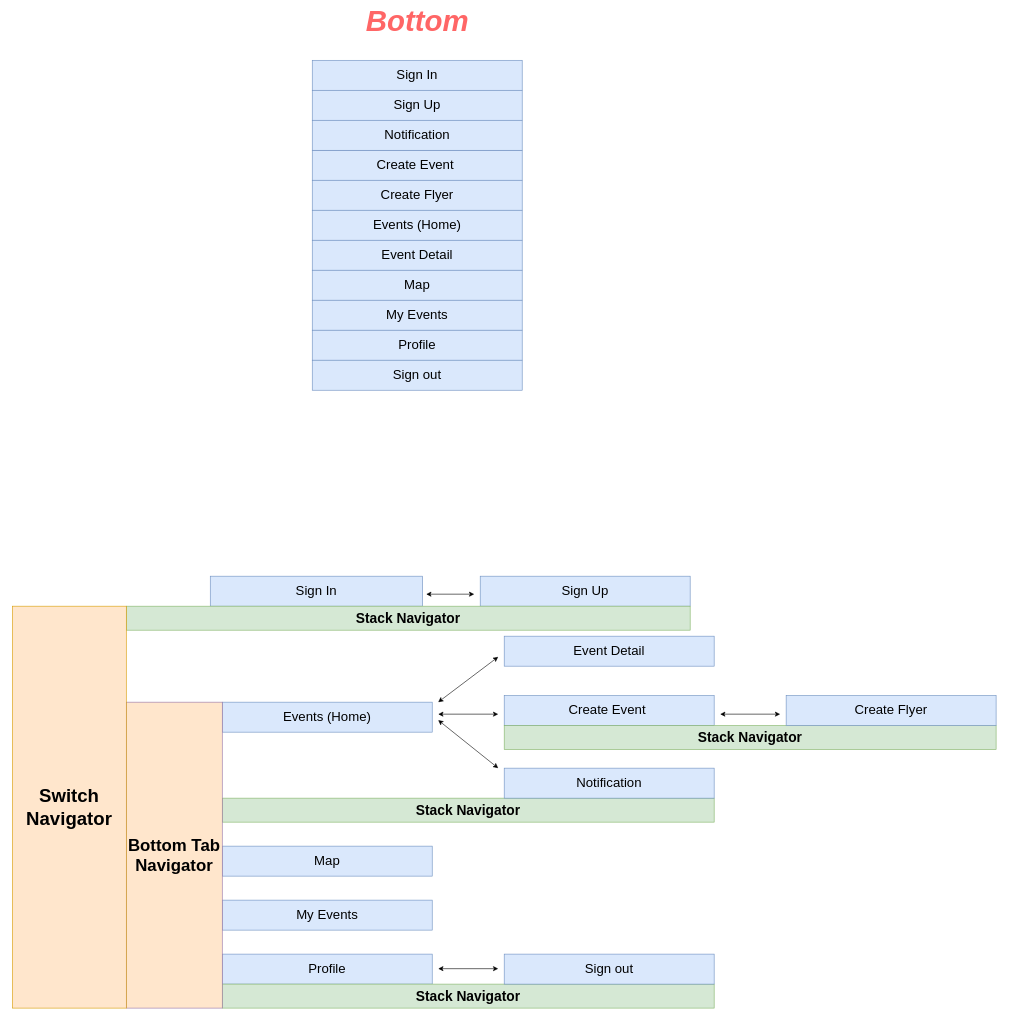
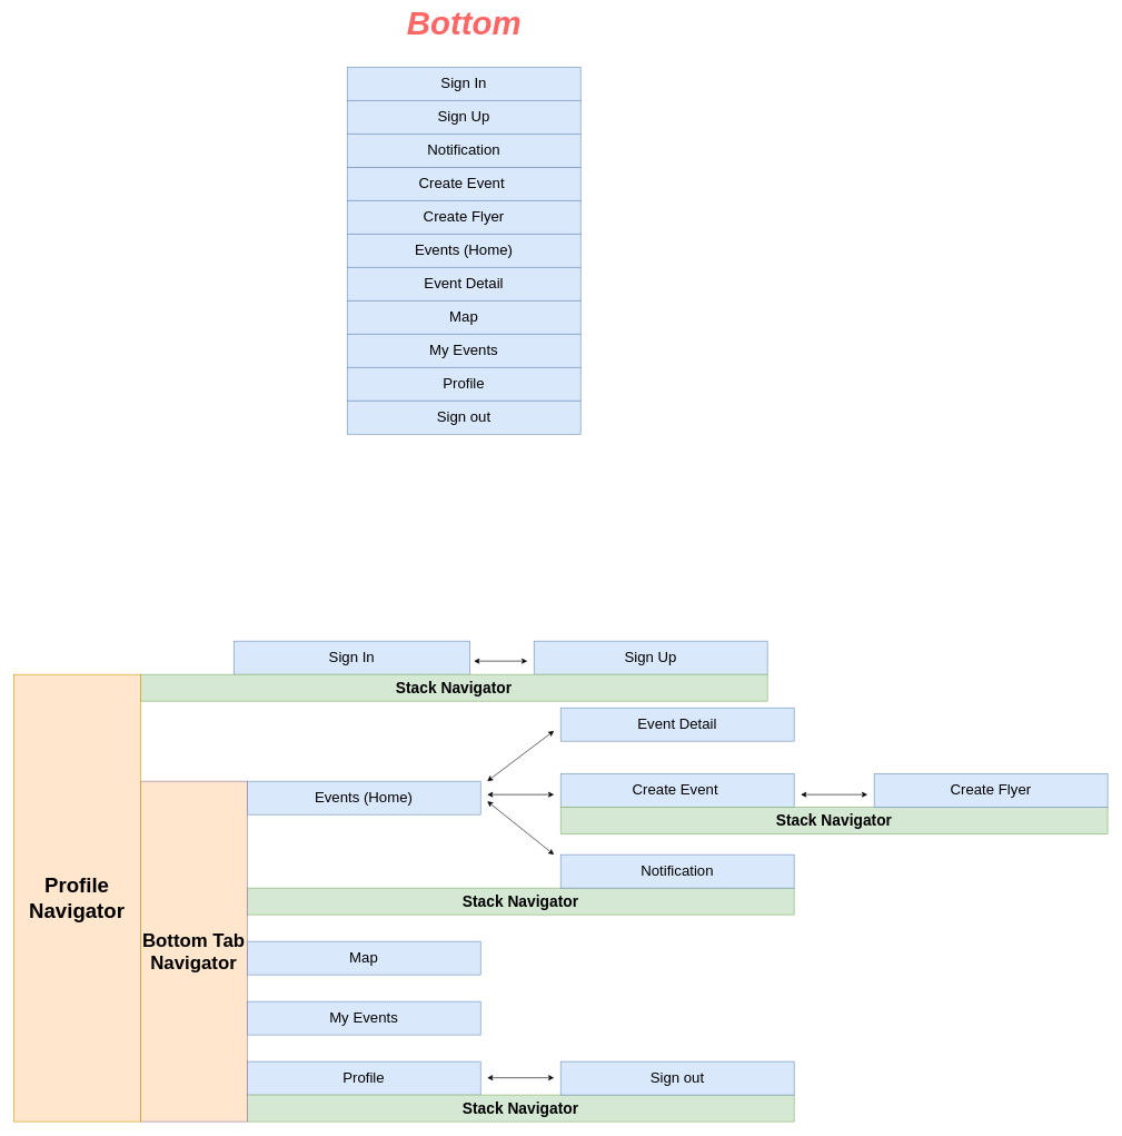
  <mxCell id="0" />
  <mxCell id="1" parent="0" />
  <mxCell id="2" value="&lt;font style=&quot;font-size: 22px&quot;&gt;Sign In&lt;/font&gt;" style="rounded=0;whiteSpace=wrap;html=1;fillColor=#dae8fc;strokeColor=#6c8ebf;" vertex="1" parent="1"><mxGeometry x="520" y="100" width="350" height="50" as="geometry" /></mxCell>
  <mxCell id="3" value="&lt;font size=&quot;1&quot; color=&quot;#ff6666&quot;&gt;&lt;b&gt;&lt;i style=&quot;font-size: 49px&quot;&gt;Bottom&lt;/i&gt;&lt;/b&gt;&lt;/font&gt;" style="text;html=1;align=center;verticalAlign=middle;resizable=0;points=[];autosize=1;" vertex="1" parent="1"><mxGeometry x="590" y="20" width="210" height="30" as="geometry" /></mxCell>
  <mxCell id="4" value="&lt;font style=&quot;font-size: 22px&quot;&gt;Sign Up&lt;/font&gt;" style="rounded=0;whiteSpace=wrap;html=1;fillColor=#dae8fc;strokeColor=#6c8ebf;" vertex="1" parent="1"><mxGeometry x="520" y="150" width="350" height="50" as="geometry" /></mxCell>
  <mxCell id="5" value="&lt;font style=&quot;font-size: 22px&quot;&gt;Create Event&amp;nbsp;&lt;/font&gt;" style="rounded=0;whiteSpace=wrap;html=1;fillColor=#dae8fc;strokeColor=#6c8ebf;" vertex="1" parent="1"><mxGeometry x="520" y="250" width="350" height="50" as="geometry" /></mxCell>
  <mxCell id="6" value="&lt;font style=&quot;font-size: 22px&quot;&gt;Notification&lt;/font&gt;&lt;span style=&quot;color: rgba(0 , 0 , 0 , 0) ; font-family: monospace ; font-size: 0px&quot;&gt;%3CmxGraphModel%3E%3Croot%3E%3CmxCell%20id%3D%220%22%2F%3E%3CmxCell%20id%3D%221%22%20parent%3D%220%22%2F%3E%3CmxCell%20id%3D%222%22%20value%3D%22%22%20style%3D%22shape%3Dimage%3Bhtml%3D1%3BverticalAlign%3Dtop%3BverticalLabelPosition%3Dbottom%3BlabelBackgroundColor%3D%23ffffff%3BimageAspect%3D0%3Baspect%3Dfixed%3Bimage%3Dhttps%3A%2F%2Fcdn4.iconfinder.com%2Fdata%2Ficons%2Fionicons%2F512%2Ficon-ios7-bell-128.png%22%20vertex%3D%221%22%20parent%3D%221%22%3E%3CmxGeometry%20x%3D%22291%22%20y%3D%22-554%22%20width%3D%2228%22%20height%3D%2228%22%20as%3D%22geometry%22%2F%3E%3C%2FmxCell%3E%3C%2Froot%3E%3C%2FmxGraphModel%3E&lt;/span&gt;" style="rounded=0;whiteSpace=wrap;html=1;fillColor=#dae8fc;strokeColor=#6c8ebf;" vertex="1" parent="1"><mxGeometry x="520" y="200" width="350" height="50" as="geometry" /></mxCell>
  <mxCell id="7" value="" style="shape=image;html=1;verticalAlign=top;verticalLabelPosition=bottom;labelBackgroundColor=#ffffff;imageAspect=0;aspect=fixed;image=https://cdn4.iconfinder.com/data/icons/ionicons/512/icon-ios7-bell-128.png" vertex="1" parent="1"><mxGeometry x="566.5" y="205.5" width="39" height="39" as="geometry" /></mxCell>
  <mxCell id="8" value="" style="shape=image;html=1;verticalAlign=top;verticalLabelPosition=bottom;labelBackgroundColor=#ffffff;imageAspect=0;aspect=fixed;image=https://cdn1.iconfinder.com/data/icons/material-core/20/add-circle-outline-128.png" vertex="1" parent="1"><mxGeometry x="571" y="260" width="30" height="30" as="geometry" /></mxCell>
  <mxCell id="9" value="&lt;font style=&quot;font-size: 22px&quot;&gt;Create Flyer&lt;/font&gt;" style="rounded=0;whiteSpace=wrap;html=1;fillColor=#dae8fc;strokeColor=#6c8ebf;" vertex="1" parent="1"><mxGeometry x="520" y="300" width="350" height="50" as="geometry" /></mxCell>
  <mxCell id="10" value="&lt;font style=&quot;font-size: 22px&quot;&gt;Events (Home)&lt;/font&gt;" style="rounded=0;whiteSpace=wrap;html=1;fillColor=#dae8fc;strokeColor=#6c8ebf;" vertex="1" parent="1"><mxGeometry x="520" y="350" width="350" height="50" as="geometry" /></mxCell>
  <mxCell id="11" value="&lt;span style=&quot;font-size: 22px&quot;&gt;Event Detail&lt;/span&gt;" style="rounded=0;whiteSpace=wrap;html=1;fillColor=#dae8fc;strokeColor=#6c8ebf;" vertex="1" parent="1"><mxGeometry x="520" y="400" width="350" height="50" as="geometry" /></mxCell>
  <mxCell id="12" value="&lt;span style=&quot;font-size: 22px&quot;&gt;Map&lt;/span&gt;" style="rounded=0;whiteSpace=wrap;html=1;fillColor=#dae8fc;strokeColor=#6c8ebf;" vertex="1" parent="1"><mxGeometry x="520" y="450" width="350" height="50" as="geometry" /></mxCell>
  <mxCell id="13" value="&lt;span style=&quot;font-size: 22px&quot;&gt;My Events&lt;/span&gt;" style="rounded=0;whiteSpace=wrap;html=1;fillColor=#dae8fc;strokeColor=#6c8ebf;" vertex="1" parent="1"><mxGeometry x="520" y="500" width="350" height="50" as="geometry" /></mxCell>
  <mxCell id="14" value="&lt;span style=&quot;font-size: 22px&quot;&gt;Profile&lt;/span&gt;" style="rounded=0;whiteSpace=wrap;html=1;fillColor=#dae8fc;strokeColor=#6c8ebf;" vertex="1" parent="1"><mxGeometry x="520" y="550" width="350" height="50" as="geometry" /></mxCell>
  <mxCell id="15" value="&lt;span style=&quot;font-size: 22px&quot;&gt;Sign out&lt;/span&gt;" style="rounded=0;whiteSpace=wrap;html=1;fillColor=#dae8fc;strokeColor=#6c8ebf;" vertex="1" parent="1"><mxGeometry x="520" y="600" width="350" height="50" as="geometry" /></mxCell>
  <mxCell id="16" value="" style="shape=image;html=1;verticalAlign=top;verticalLabelPosition=bottom;labelBackgroundColor=#ffffff;imageAspect=0;aspect=fixed;image=https://cdn4.iconfinder.com/data/icons/ionicons/512/icon-ios7-location-128.png" vertex="1" parent="1"><mxGeometry x="566.5" y="450" width="39" height="39" as="geometry" /></mxCell>
  <mxCell id="17" value="" style="shape=image;html=1;verticalAlign=top;verticalLabelPosition=bottom;labelBackgroundColor=#ffffff;imageAspect=0;aspect=fixed;image=https://cdn1.iconfinder.com/data/icons/material-core/20/event-128.png" vertex="1" parent="1"><mxGeometry x="566.5" y="361" width="28" height="28" as="geometry" /></mxCell>
  <mxCell id="18" value="" style="shape=image;html=1;verticalAlign=top;verticalLabelPosition=bottom;labelBackgroundColor=#ffffff;imageAspect=0;aspect=fixed;image=https://cdn3.iconfinder.com/data/icons/phone-interface-3/16/phone_Ui-09-128.png" vertex="1" parent="1"><mxGeometry x="562" y="560" width="39" height="39" as="geometry" /></mxCell>
  <mxCell id="19" value="" style="shape=image;html=1;verticalAlign=top;verticalLabelPosition=bottom;labelBackgroundColor=#ffffff;imageAspect=0;aspect=fixed;image=https://cdn1.iconfinder.com/data/icons/locations-redesign/48/Personal_Trainer1-128.png" vertex="1" parent="1"><mxGeometry x="571" y="500" width="38" height="38" as="geometry" /></mxCell>
  <mxCell id="20" value="&lt;font style=&quot;font-size: 22px&quot;&gt;Sign In&lt;/font&gt;" style="rounded=0;whiteSpace=wrap;html=1;fillColor=#dae8fc;strokeColor=#6c8ebf;" vertex="1" parent="1"><mxGeometry x="350" y="960" width="354" height="50" as="geometry" /></mxCell>
  <mxCell id="21" value="&lt;font style=&quot;font-size: 22px&quot;&gt;Sign Up&lt;/font&gt;" style="rounded=0;whiteSpace=wrap;html=1;fillColor=#dae8fc;strokeColor=#6c8ebf;" vertex="1" parent="1"><mxGeometry x="800" y="960" width="350" height="50" as="geometry" /></mxCell>
  <mxCell id="22" value="" style="endArrow=classic;startArrow=classic;html=1;" edge="1" parent="1"><mxGeometry width="50" height="50" relative="1" as="geometry"><mxPoint x="710" y="990" as="sourcePoint" /><mxPoint x="790" y="990" as="targetPoint" /></mxGeometry></mxCell>
  <mxCell id="23" value="&lt;font style=&quot;font-size: 23px&quot;&gt;&lt;b&gt;Stack Navigator&lt;/b&gt;&lt;/font&gt;" style="rounded=0;whiteSpace=wrap;html=1;fillColor=#d5e8d4;strokeColor=#82b366;" vertex="1" parent="1"><mxGeometry x="210" y="1010" width="940" height="40" as="geometry" /></mxCell>
  <mxCell id="24" value="&lt;span style=&quot;font-size: 22px&quot;&gt;My Events&lt;/span&gt;" style="rounded=0;whiteSpace=wrap;html=1;fillColor=#dae8fc;strokeColor=#6c8ebf;" vertex="1" parent="1"><mxGeometry x="370" y="1500" width="350" height="50" as="geometry" /></mxCell>
  <mxCell id="25" value="" style="shape=image;html=1;verticalAlign=top;verticalLabelPosition=bottom;labelBackgroundColor=#ffffff;imageAspect=0;aspect=fixed;image=https://cdn1.iconfinder.com/data/icons/locations-redesign/48/Personal_Trainer1-128.png" vertex="1" parent="1"><mxGeometry x="405.5" y="1506" width="38" height="38" as="geometry" /></mxCell>
  <mxCell id="26" value="&lt;font style=&quot;font-size: 22px&quot;&gt;Events (Home)&lt;/font&gt;" style="rounded=0;whiteSpace=wrap;html=1;fillColor=#dae8fc;strokeColor=#6c8ebf;" vertex="1" parent="1"><mxGeometry x="370" y="1170" width="350" height="50" as="geometry" /></mxCell>
  <mxCell id="27" value="" style="shape=image;html=1;verticalAlign=top;verticalLabelPosition=bottom;labelBackgroundColor=#ffffff;imageAspect=0;aspect=fixed;image=https://cdn1.iconfinder.com/data/icons/material-core/20/event-128.png" vertex="1" parent="1"><mxGeometry x="406.5" y="1181" width="28" height="28" as="geometry" /></mxCell>
  <mxCell id="28" value="&lt;span style=&quot;font-size: 22px&quot;&gt;Map&lt;/span&gt;" style="rounded=0;whiteSpace=wrap;html=1;fillColor=#dae8fc;strokeColor=#6c8ebf;" vertex="1" parent="1"><mxGeometry x="370" y="1410" width="350" height="50" as="geometry" /></mxCell>
  <mxCell id="29" value="" style="shape=image;html=1;verticalAlign=top;verticalLabelPosition=bottom;labelBackgroundColor=#ffffff;imageAspect=0;aspect=fixed;image=https://cdn4.iconfinder.com/data/icons/ionicons/512/icon-ios7-location-128.png" vertex="1" parent="1"><mxGeometry x="405.5" y="1421" width="39" height="39" as="geometry" /></mxCell>
  <mxCell id="30" value="&lt;span style=&quot;font-size: 22px&quot;&gt;Profile&lt;/span&gt;" style="rounded=0;whiteSpace=wrap;html=1;fillColor=#dae8fc;strokeColor=#6c8ebf;" vertex="1" parent="1"><mxGeometry x="370" y="1590" width="350" height="50" as="geometry" /></mxCell>
  <mxCell id="31" value="" style="shape=image;html=1;verticalAlign=top;verticalLabelPosition=bottom;labelBackgroundColor=#ffffff;imageAspect=0;aspect=fixed;image=https://cdn3.iconfinder.com/data/icons/phone-interface-3/16/phone_Ui-09-128.png" vertex="1" parent="1"><mxGeometry x="405.5" y="1595.5" width="39" height="39" as="geometry" /></mxCell>
  <mxCell id="32" value="&lt;span style=&quot;font-size: 22px&quot;&gt;Event Detail&lt;/span&gt;" style="rounded=0;whiteSpace=wrap;html=1;fillColor=#dae8fc;strokeColor=#6c8ebf;" vertex="1" parent="1"><mxGeometry x="840" y="1060" width="350" height="50" as="geometry" /></mxCell>
  <mxCell id="33" value="" style="endArrow=classic;startArrow=classic;html=1;" edge="1" parent="1"><mxGeometry width="50" height="50" relative="1" as="geometry"><mxPoint x="730" y="1170" as="sourcePoint" /><mxPoint x="830" y="1094.5" as="targetPoint" /></mxGeometry></mxCell>
  <mxCell id="34" value="&lt;font style=&quot;font-size: 23px&quot;&gt;&lt;b&gt;Stack Navigator&lt;/b&gt;&lt;/font&gt;" style="rounded=0;whiteSpace=wrap;html=1;fillColor=#d5e8d4;strokeColor=#82b366;" vertex="1" parent="1"><mxGeometry x="370" y="1330" width="820" height="40" as="geometry" /></mxCell>
  <mxCell id="35" value="&lt;font style=&quot;font-size: 22px&quot;&gt;Create Event&amp;nbsp;&lt;/font&gt;" style="rounded=0;whiteSpace=wrap;html=1;fillColor=#dae8fc;strokeColor=#6c8ebf;" vertex="1" parent="1"><mxGeometry x="840" y="1159" width="350" height="50" as="geometry" /></mxCell>
  <mxCell id="36" value="" style="shape=image;html=1;verticalAlign=top;verticalLabelPosition=bottom;labelBackgroundColor=#ffffff;imageAspect=0;aspect=fixed;image=https://cdn1.iconfinder.com/data/icons/material-core/20/add-circle-outline-128.png" vertex="1" parent="1"><mxGeometry x="891" y="1169" width="30" height="30" as="geometry" /></mxCell>
  <mxCell id="37" value="&lt;font style=&quot;font-size: 22px&quot;&gt;Notification&lt;/font&gt;&lt;span style=&quot;color: rgba(0 , 0 , 0 , 0) ; font-family: monospace ; font-size: 0px&quot;&gt;%3CmxGraphModel%3E%3Croot%3E%3CmxCell%20id%3D%220%22%2F%3E%3CmxCell%20id%3D%221%22%20parent%3D%220%22%2F%3E%3CmxCell%20id%3D%222%22%20value%3D%22%22%20style%3D%22shape%3Dimage%3Bhtml%3D1%3BverticalAlign%3Dtop%3BverticalLabelPosition%3Dbottom%3BlabelBackgroundColor%3D%23ffffff%3BimageAspect%3D0%3Baspect%3Dfixed%3Bimage%3Dhttps%3A%2F%2Fcdn4.iconfinder.com%2Fdata%2Ficons%2Fionicons%2F512%2Ficon-ios7-bell-128.png%22%20vertex%3D%221%22%20parent%3D%221%22%3E%3CmxGeometry%20x%3D%22291%22%20y%3D%22-554%22%20width%3D%2228%22%20height%3D%2228%22%20as%3D%22geometry%22%2F%3E%3C%2FmxCell%3E%3C%2Froot%3E%3C%2FmxGraphModel%3E&lt;/span&gt;" style="rounded=0;whiteSpace=wrap;html=1;fillColor=#dae8fc;strokeColor=#6c8ebf;" vertex="1" parent="1"><mxGeometry x="840" y="1280" width="350" height="50" as="geometry" /></mxCell>
  <mxCell id="38" value="" style="shape=image;html=1;verticalAlign=top;verticalLabelPosition=bottom;labelBackgroundColor=#ffffff;imageAspect=0;aspect=fixed;image=https://cdn4.iconfinder.com/data/icons/ionicons/512/icon-ios7-bell-128.png" vertex="1" parent="1"><mxGeometry x="876.5" y="1285.5" width="39" height="39" as="geometry" /></mxCell>
  <mxCell id="39" value="" style="endArrow=classic;startArrow=classic;html=1;" edge="1" parent="1"><mxGeometry width="50" height="50" relative="1" as="geometry"><mxPoint x="730" y="1200" as="sourcePoint" /><mxPoint x="830" y="1280" as="targetPoint" /></mxGeometry></mxCell>
  <mxCell id="40" value="" style="endArrow=classic;startArrow=classic;html=1;" edge="1" parent="1"><mxGeometry width="50" height="50" relative="1" as="geometry"><mxPoint x="730" y="1190" as="sourcePoint" /><mxPoint x="830" y="1190" as="targetPoint" /></mxGeometry></mxCell>
  <mxCell id="41" value="&lt;font style=&quot;font-size: 23px&quot;&gt;&lt;b&gt;Stack Navigator&lt;/b&gt;&lt;/font&gt;" style="rounded=0;whiteSpace=wrap;html=1;fillColor=#d5e8d4;strokeColor=#82b366;" vertex="1" parent="1"><mxGeometry x="840" y="1209" width="820" height="40" as="geometry" /></mxCell>
  <mxCell id="42" value="&lt;font style=&quot;font-size: 22px&quot;&gt;Create Flyer&lt;/font&gt;" style="rounded=0;whiteSpace=wrap;html=1;fillColor=#dae8fc;strokeColor=#6c8ebf;" vertex="1" parent="1"><mxGeometry x="1310" y="1159" width="350" height="50" as="geometry" /></mxCell>
  <mxCell id="43" value="" style="endArrow=classic;startArrow=classic;html=1;" edge="1" parent="1"><mxGeometry width="50" height="50" relative="1" as="geometry"><mxPoint x="1200" y="1190" as="sourcePoint" /><mxPoint x="1300" y="1190" as="targetPoint" /></mxGeometry></mxCell>
  <mxCell id="44" value="&lt;font style=&quot;font-size: 23px&quot;&gt;&lt;b&gt;Stack Navigator&lt;/b&gt;&lt;/font&gt;" style="rounded=0;whiteSpace=wrap;html=1;fillColor=#d5e8d4;strokeColor=#82b366;" vertex="1" parent="1"><mxGeometry x="370" y="1640" width="820" height="40" as="geometry" /></mxCell>
  <mxCell id="45" value="&lt;span style=&quot;font-size: 22px&quot;&gt;Sign out&lt;/span&gt;" style="rounded=0;whiteSpace=wrap;html=1;fillColor=#dae8fc;strokeColor=#6c8ebf;" vertex="1" parent="1"><mxGeometry x="840" y="1590" width="350" height="50" as="geometry" /></mxCell>
  <mxCell id="46" value="" style="endArrow=classic;startArrow=classic;html=1;" edge="1" parent="1"><mxGeometry width="50" height="50" relative="1" as="geometry"><mxPoint x="730" y="1614.29" as="sourcePoint" /><mxPoint x="830" y="1614.29" as="targetPoint" /></mxGeometry></mxCell>
  <mxCell id="47" value="&lt;font size=&quot;1&quot;&gt;&lt;b style=&quot;font-size: 28px&quot;&gt;Bottom Tab Navigator&lt;/b&gt;&lt;/font&gt;" style="rounded=0;whiteSpace=wrap;html=1;fillColor=#ffe6cc;strokeColor=#9673a6;" vertex="1" parent="1"><mxGeometry x="210" y="1170" width="160" height="510" as="geometry" /></mxCell>
- <mxCell id="48" value="&lt;font size=&quot;1&quot;&gt;&lt;b style=&quot;font-size: 31px&quot;&gt;Switch Navigator&lt;/b&gt;&lt;/font&gt;" style="rounded=0;whiteSpace=wrap;html=1;fillColor=#ffe6cc;strokeColor=#d79b00;" vertex="1" parent="1"><mxGeometry x="20" y="1010" width="190" height="670" as="geometry" /></mxCell>
+ <mxCell id="48" value="&lt;font size=&quot;1&quot;&gt;&lt;b style=&quot;font-size: 31px&quot;&gt;Profile Navigator&lt;/b&gt;&lt;/font&gt;" style="rounded=0;whiteSpace=wrap;html=1;fillColor=#ffe6cc;strokeColor=#d79b00;" vertex="1" parent="1"><mxGeometry x="20" y="1010" width="190" height="670" as="geometry" /></mxCell>
